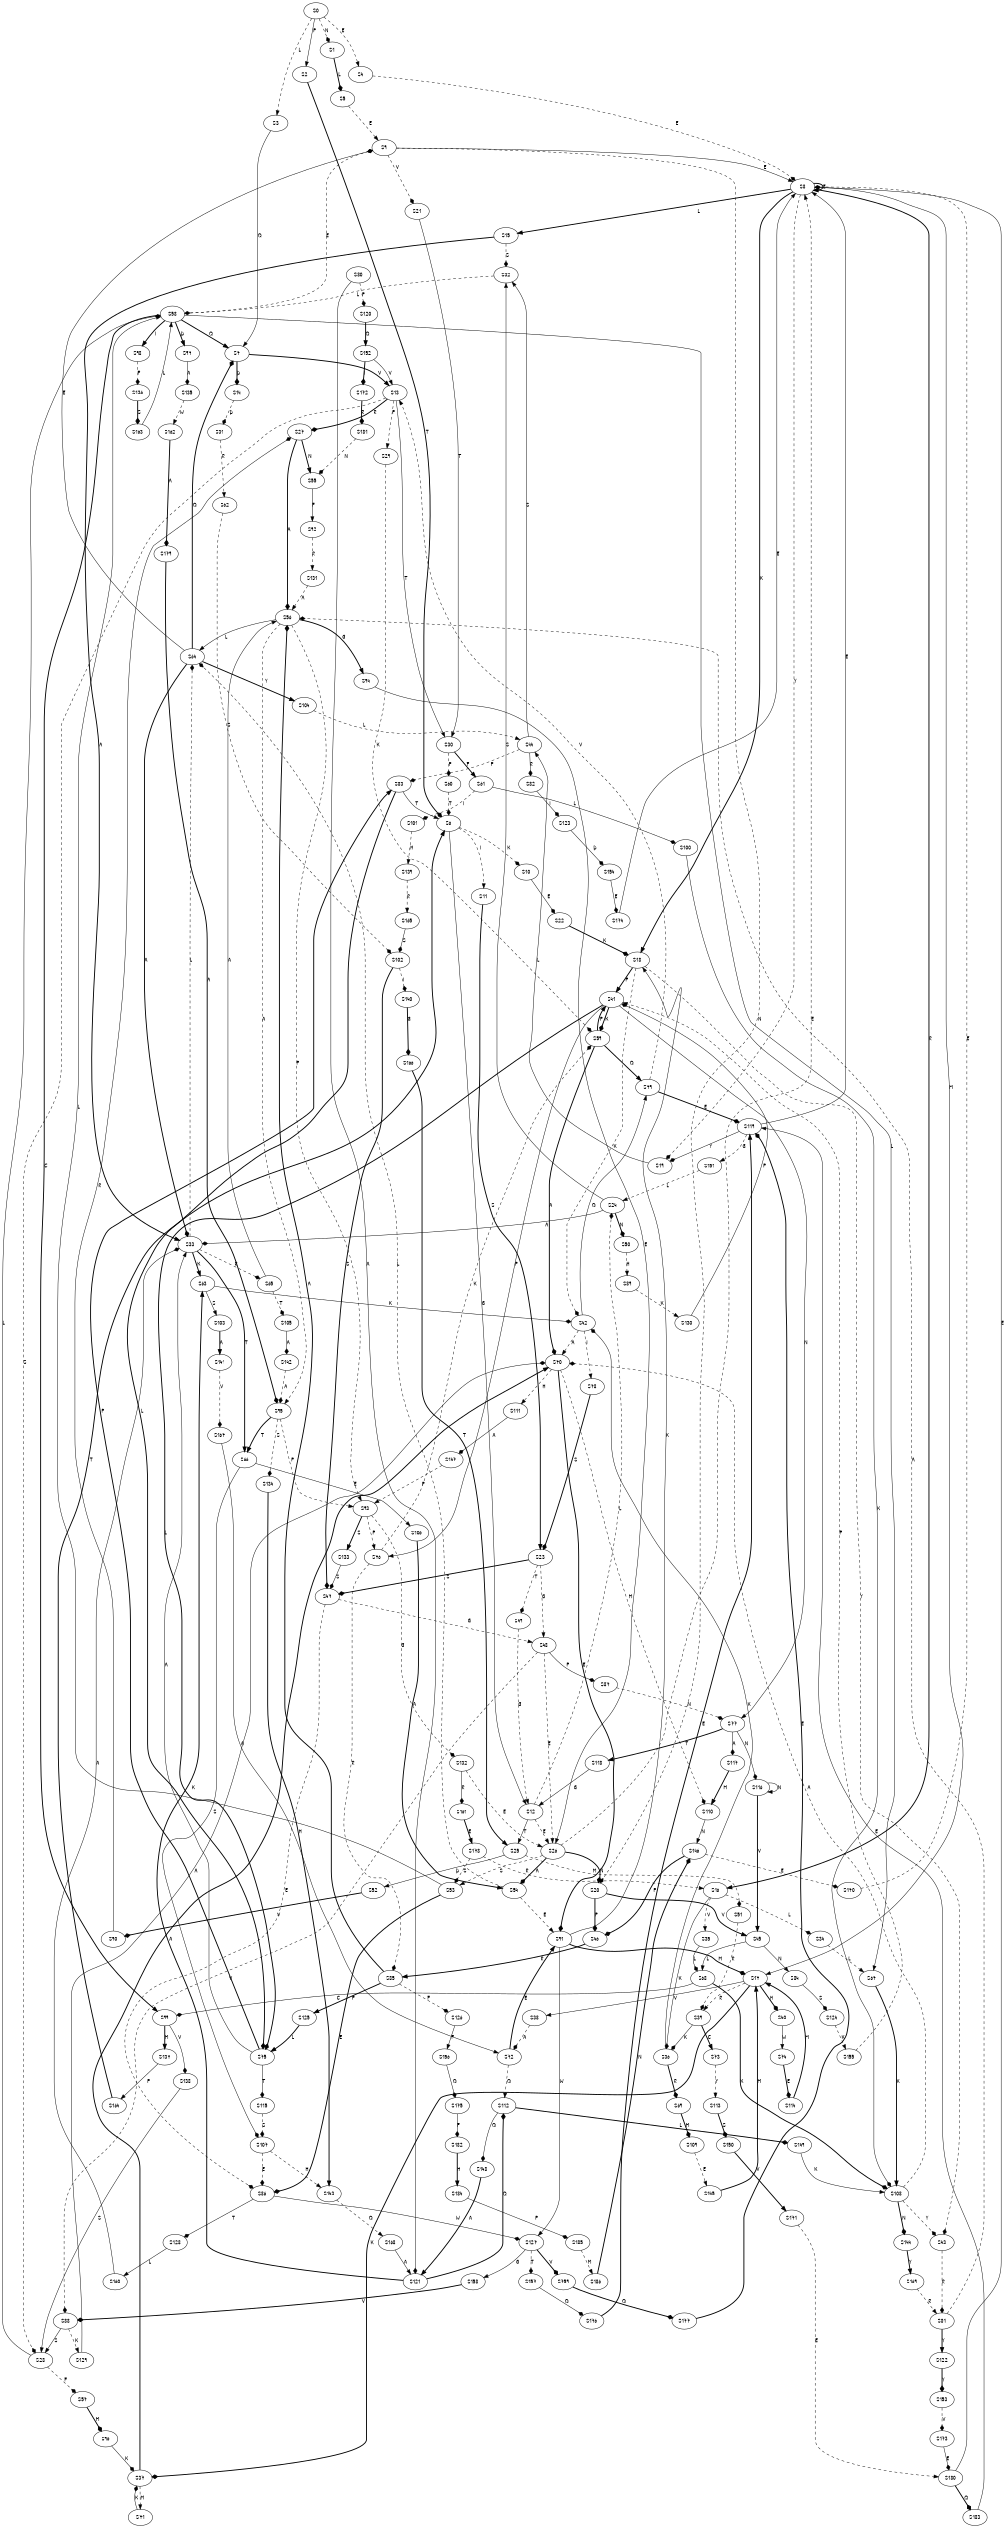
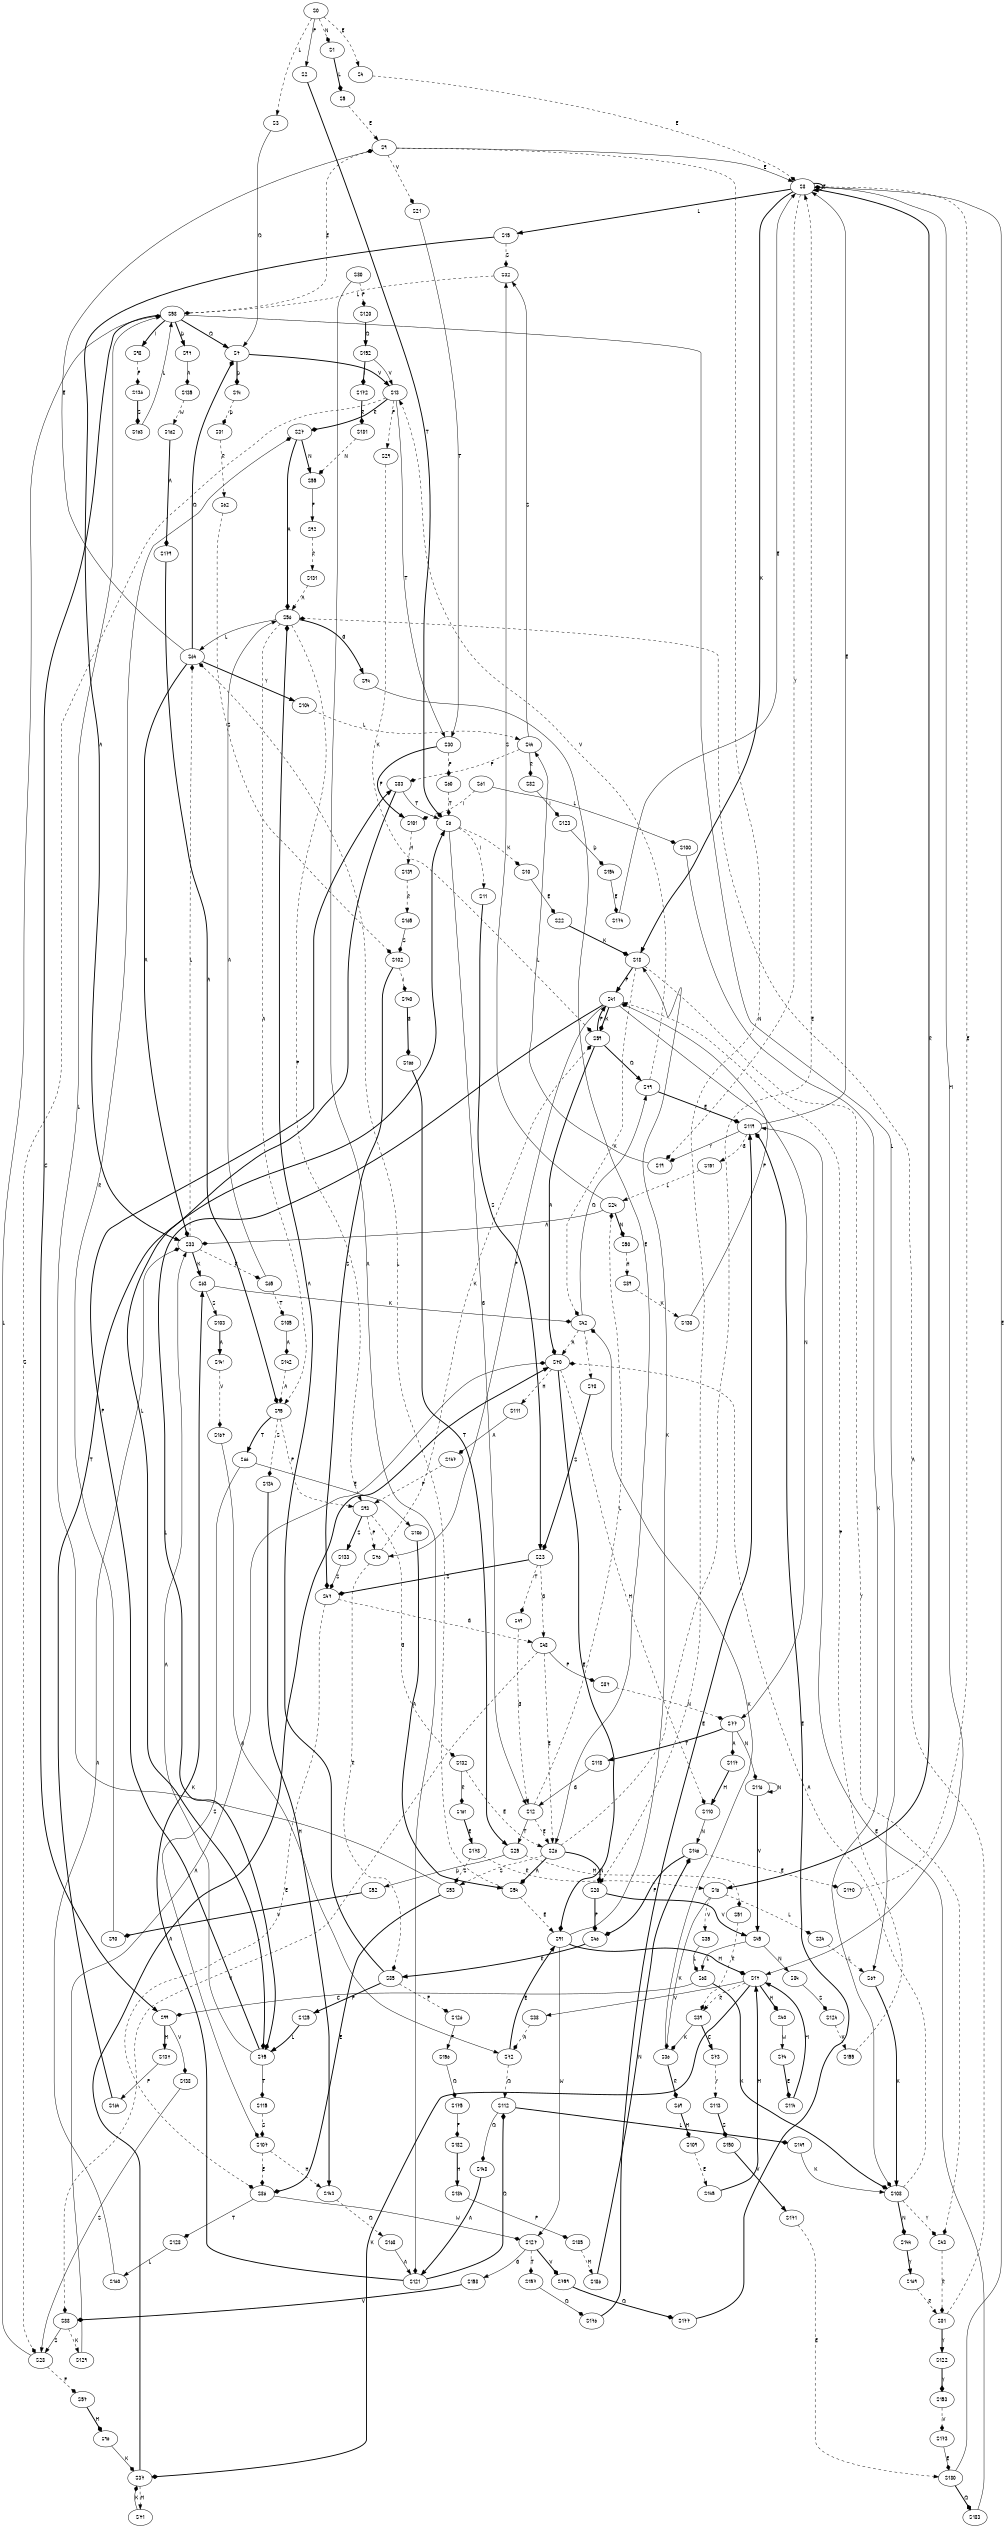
  strict digraph {
    fontname="Patrick Hand"
    node [fontname="Patrick Hand"]
    edge [arrowhead=diamond fontname="Patrick Hand" style=dashed]
    S0
    S1
    S2
    S3
    S4
    S5
    S6
    S7
    S8
    S9
    S10
    S11
    S12
    S13
    S14
    S15
    S16
    S17
    S18
    S19
    S20
    S21
    S22
    S23
    S24
    S25
    S26
    S27
    S28
    S29
    S30
    S31
    S32
    S33
    S34
    S35
    S36
    S37
    S38
    S39
    S40
    S41
    S42
    S43
    S44
    S45
    S46
    S47
    S48
    S49
    S50
    S51
    S52
    S53
    S54
    S55
    S56
    S57
    S58
    S59
    S60
    S61
    S62
    S63
    S64
    S65
    S66
    S67
    S68
    S69
    S70
    S71
    S72
    S73
    S74
    S75
    S76
    S77
    S78
    S79
    S81
    S82
    S83
    S84
    S85
    S86
    S87
    S88
    S89
    S90
    S91
    S92
    S93
    S94
    S95
    S96
    S97
    S98
    S99
    S100
    S101
    S102
    S103
    S104
    S105
    S106
    S107
    S108
    S109
    S110
    S111
    S112
    S113
    S114
    S115
    S116
    S117
    S118
    S119
    S80
    S120
    S121
    S122
    S123
    S124
    S125
    S126
    S127
    S128
    S129
    S130
    S131
    S132
    S133
    S134
    S135
    S136
    S137
    S138
    S139
    S140
    S141
    S142
    S143
    S144
    S145
    S146
    S147
    S148
    S149
    S150
    S151
    S152
    S153
    S154
    S155
    S156
    S157
    S158
    n160 [label=S759]
    S160
    S161
    S162
    S163
    S164
    S165
    S166
    S167
    S168
    S169
    S170
    S171
    S172
    S173
    S174
    S175
    S176
    S177
    S178
    S179
    S180
    S181
    S182
    S183
    S184
    S185
    S186
    S0 -> S1 [label=N]
    S0 -> S2 [arrowhead=normal label=P style=solid]
    S0 -> S3 [arrowhead=normal label=L]
    S0 -> S4 [arrowhead=normal label=E]
    S1 -> S5 [label=L style=bold]
    S2 -> S6 [label=T style=bold]
    S3 -> S7 [arrowhead=normal label=Q style=solid]
    S4 -> S8 [label=E]
    S5 -> S9 [arrowhead=normal label=E]
    S6 -> S10 [label=K]
    S6 -> S11 [arrowhead=normal label=I]
    S6 -> S12 [arrowhead=normal label=G style=solid]
    S7 -> S13 [arrowhead=normal label=V style=bold]
    S7 -> S14 [label=D style=bold]
    S8 -> S8 [arrowhead=normal label=E style=bold]
    S8 -> S15 [arrowhead=normal label=L style=bold]
    S8 -> S16 [arrowhead=normal label=R style=bold]
    S8 -> S17 [arrowhead=normal label=M style=solid]
    S8 -> S18 [arrowhead=normal label=K style=bold]
    S8 -> S19 [label=Y]
    S9 -> S8 [arrowhead=normal label=E style=solid]
    S9 -> S20 [label=N]
    S9 -> S21 [label=V]
    S10 -> S22 [label=E style=solid]
    S11 -> S23 [arrowhead=normal label=S style=bold]
    S12 -> S24 [label=L]
    S12 -> S25 [arrowhead=normal label=T style=solid]
    S12 -> S26 [arrowhead=normal label=E]
    S13 -> S27 [label=R style=bold]
    S13 -> S28 [label=S]
    S13 -> S29 [arrowhead=normal label=P]
    S13 -> S30 [arrowhead=normal label=T style=solid]
    S14 -> S31 [label=D]
    S15 -> S32 [label=S]
    S15 -> S33 [arrowhead=normal label=A style=bold]
    S16 -> S34 [label=L]
    S16 -> S35 [arrowhead=normal label=V]
    S16 -> S36 [label=K style=solid]
    S17 -> S37 [label=K style=bold]
    S17 -> S38 [arrowhead=normal label=V style=solid]
    S17 -> S39 [arrowhead=normal label=R]
    S17 -> S40 [label=H style=bold]
    S18 -> S41 [arrowhead=normal label=P style=bold]
    S18 -> S42 [label=K]
    S18 -> S43 [label=Y]
    S19 -> S44 [arrowhead=normal label=L style=solid]
    S20 -> S45 [arrowhead=normal label=V style=bold]
    S20 -> S46 [label=P style=bold]
    S21 -> S30 [arrowhead=normal label=T style=solid]
    S22 -> S18 [label=K style=bold]
    S23 -> S47 [label=S style=bold]
    S23 -> S48 [arrowhead=normal label=G]
    S23 -> S49 [label=T]
    S24 -> S32 [arrowhead=normal label=S style=solid]
    S24 -> S33 [label=A style=solid]
    S24 -> S50 [label=N style=bold]
    S25 -> S51 [label=M]
    S25 -> S52 [arrowhead=normal label=D style=solid]
    S26 -> S8 [arrowhead=normal label=E]
    S26 -> S20 [label=N style=bold]
    S26 -> S53 [arrowhead=normal label=S]
    S26 -> S54 [label=A style=bold]
    S27 -> S55 [arrowhead=normal label=N style=bold]
    S27 -> S56 [label=A style=bold]
    S28 -> S57 [label=F]
    S28 -> S58 [label=L style=solid]
    S29 -> S59 [label=K]
    S30 -> S60 [label=P]
-   S30 -> S61 [arrowhead=normal label=F style=bold]
+   S30 -> S101 [arrowhead=normal label=F style=bold]
    S31 -> S62 [arrowhead=normal label=R]
    S32 -> S58 [label=L]
    S33 -> S63 [arrowhead=normal label=K style=bold]
    S33 -> S64 [label=L]
    S33 -> S65 [label=R]
-   S33 -> S66 [arrowhead=normal label=T style=bold]
    S34 -> S67 [arrowhead=normal label=L]
    S35 -> S68 [label=L style=solid]
    S36 -> S42 [label=K style=solid]
    S36 -> S69 [label=R style=bold]
    S37 -> S70 [arrowhead=normal label=A style=bold]
    S37 -> S71 [arrowhead=normal label=M]
    S38 -> S72 [label=A]
    S39 -> S36 [label=K style=solid]
    S39 -> S73 [arrowhead=normal label=C style=bold]
    S40 -> S74 [arrowhead=normal label=W style=solid]
    S41 -> S59 [label=K style=bold]
    S41 -> S75 [label=L style=bold]
    S41 -> S76 [arrowhead=normal label=P style=solid]
    S41 -> S77 [arrowhead=normal label=N style=solid]
    S42 -> S70 [arrowhead=normal label=A]
    S42 -> S78 [arrowhead=normal label=I]
    S42 -> S79 [arrowhead=normal label=Q style=solid]
    S43 -> S81 [label=R]
    S44 -> S32 [arrowhead=normal label=S style=solid]
    S44 -> S82 [label=R style=solid]
    S44 -> S83 [label=P]
    S45 -> S68 [arrowhead=normal label=L style=solid]
    S45 -> S84 [arrowhead=normal label=N style=solid]
    S46 -> S85 [arrowhead=normal label=R style=bold]
    S47 -> S48 [arrowhead=normal label=G]
    S47 -> S86 [label=E]
    S48 -> S26 [arrowhead=normal label=E]
    S48 -> S87 [label=P style=solid]
    S48 -> S88 [label=V]
    S49 -> S12 [arrowhead=normal label=G]
    S50 -> S89 [arrowhead=normal label=H]
    S51 -> S39 [label=R]
    S52 -> S90 [label=V style=bold]
    S53 -> S58 [arrowhead=normal label=L style=solid]
    S53 -> S86 [label=E style=bold]
    S54 -> S64 [label=L]
    S54 -> S91 [arrowhead=normal label=E]
    S55 -> S92 [arrowhead=normal label=F style=solid]
    S56 -> S64 [arrowhead=normal label=L style=solid]
    S56 -> S93 [arrowhead=normal label=P]
    S56 -> S94 [arrowhead=normal label=G style=bold]
    S56 -> S95 [arrowhead=normal label=A]
    S57 -> S96 [label=M style=bold]
    S58 -> S7 [arrowhead=normal label=Q style=bold]
    S58 -> S9 [label=E]
    S58 -> S67 [arrowhead=normal label=L style=solid]
    S58 -> S97 [arrowhead=normal label=D style=bold]
    S58 -> S98 [arrowhead=normal label=I style=bold]
    S58 -> S99 [arrowhead=normal label=C style=bold]
    S59 -> S41 [arrowhead=normal label=P style=bold]
    S59 -> S70 [label=A style=bold]
    S59 -> S79 [arrowhead=normal label=Q style=bold]
    S60 -> S6 [label=T]
    S61 -> S100 [label=L style=solid]
    S61 -> S101 [label=I]
    S62 -> S102 [label=S]
    S63 -> S42 [label=K style=solid]
    S63 -> S103 [arrowhead=normal label=S style=solid]
    S64 -> S7 [label=Q style=bold]
    S64 -> S9 [label=E style=solid]
    S64 -> S33 [label=A style=bold]
    S64 -> S104 [arrowhead=normal label=Y style=bold]
    S65 -> S56 [arrowhead=normal label=A style=solid]
    S65 -> S105 [label=T]
    S66 -> S106 [arrowhead=normal label=E style=solid]
    S66 -> S107 [label=S style=solid]
    S67 -> S108 [arrowhead=normal label=K style=bold]
    S68 -> S99 [label=C style=solid]
    S68 -> S108 [label=K style=bold]
    S69 -> S109 [label=M style=bold]
    S70 -> S91 [label=E style=bold]
    S70 -> S110 [label=M]
    S70 -> S111 [arrowhead=normal label=H]
    S71 -> S37 [label=K style=solid]
    S72 -> S91 [arrowhead=normal label=E style=bold]
    S72 -> S112 [arrowhead=normal label=Q]
    S73 -> S113 [arrowhead=normal label=Y]
    S74 -> S114 [label=E style=bold]
    S75 -> S33 [arrowhead=normal label=A style=solid]
    S75 -> S83 [arrowhead=normal label=P style=bold]
    S75 -> S115 [label=T style=solid]
    S76 -> S59 [label=K]
    S76 -> S85 [label=R]
    S77 -> S116 [label=N style=solid]
    S77 -> S117 [label=A style=solid]
    S77 -> S118 [arrowhead=normal label=T style=bold]
    S78 -> S23 [label=S style=bold]
    S79 -> S13 [arrowhead=normal label=V]
    S79 -> S119 [label=E style=bold]
    S81 -> S56 [label=A]
    S81 -> S122 [arrowhead=normal label=Y style=bold]
    S82 -> S123 [label=I style=solid]
    S83 -> S6 [arrowhead=normal label=T style=solid]
    S83 -> S75 [label=L style=bold]
    S84 -> S124 [label=S style=solid]
    S85 -> S56 [label=A style=bold]
    S85 -> S125 [arrowhead=normal label=P style=bold]
    S85 -> S126 [label=F]
    S86 -> S127 [label=W style=solid]
    S86 -> S128 [label=T style=solid]
    S87 -> S77 [label=N]
    S88 -> S28 [arrowhead=normal label=S style=solid]
    S88 -> S129 [arrowhead=normal label=K]
    S89 -> S130 [arrowhead=normal label=K]
    S90 -> S27 [label=R style=solid]
    S91 -> S17 [label=M style=bold]
    S91 -> S18 [arrowhead=normal label=K style=solid]
    S91 -> S127 [arrowhead=normal label=W style=solid]
    S92 -> S131 [arrowhead=normal label=R]
    S93 -> S76 [arrowhead=normal label=P]
    S93 -> S132 [label=G]
    S93 -> S133 [arrowhead=normal label=S style=bold]
    S94 -> S26 [arrowhead=normal label=E style=solid]
    S95 -> S66 [arrowhead=normal label=T style=bold]
    S95 -> S93 [arrowhead=normal label=P]
    S95 -> S134 [label=S]
    S96 -> S37 [label=K style=solid]
    S97 -> S135 [label=A style=solid]
    S98 -> S136 [label=F]
    S99 -> S137 [arrowhead=normal label=M style=bold]
    S99 -> S138 [label=V style=solid]
    S100 -> S108 [label=K style=solid]
    S101 -> S139 [arrowhead=normal label=H]
    S102 -> S47 [label=S style=bold]
    S102 -> S140 [label=I]
    S103 -> S141 [arrowhead=normal label=A style=bold]
    S104 -> S44 [arrowhead=normal label=L]
    S105 -> S142 [label=A style=solid]
    S106 -> S54 [arrowhead=normal label=A style=bold]
    S107 -> S86 [label=E]
    S107 -> S143 [arrowhead=normal label=H]
    S108 -> S43 [label=Y]
    S108 -> S70 [label=A]
    S108 -> S144 [label=N style=bold]
    S109 -> S145 [arrowhead=normal label=E]
    S110 -> S146 [arrowhead=normal label=N style=solid]
    S111 -> S147 [label=A style=solid]
    S112 -> S148 [label=Q style=solid]
    S112 -> S149 [label=L style=bold]
    S113 -> S150 [label=S style=bold]
    S114 -> S17 [arrowhead=normal label=M style=bold]
    S115 -> S107 [label=S]
    S116 -> S45 [arrowhead=normal label=V style=bold]
    S116 -> S116 [arrowhead=normal label=N style=solid]
    S117 -> S110 [arrowhead=normal label=M style=bold]
    S118 -> S12 [arrowhead=normal label=G style=solid]
    S119 -> S8 [arrowhead=normal label=E style=solid]
    S119 -> S19 [label=Y style=solid]
    S119 -> S151 [arrowhead=normal label=G]
    S80 -> S120 [label=P]
    S80 -> S121 [label=A style=solid]
    S120 -> S152 [arrowhead=normal label=Q style=bold]
    S121 -> S63 [arrowhead=normal label=K style=bold]
    S121 -> S112 [label=Q style=bold]
    S122 -> S153 [label=Y style=bold]
    S123 -> S154 [label=D style=solid]
    S124 -> S155 [arrowhead=normal label=K]
    S125 -> S75 [arrowhead=normal label=L style=bold]
    S126 -> S156 [arrowhead=normal label=F style=solid]
    S127 -> S157 [label=T]
    S127 -> S158 [arrowhead=normal label=G style=solid]
    S127 -> n160 [label=V style=bold]
    S128 -> S160 [arrowhead=normal label=L style=solid]
    S129 -> S70 [label=A style=solid]
    S130 -> S41 [label=P style=solid]
    S131 -> S56 [arrowhead=normal label=A]
    S132 -> S26 [arrowhead=normal label=E]
    S132 -> S161 [label=R style=solid]
    S133 -> S47 [label=S style=solid]
    S134 -> S143 [arrowhead=normal label=H style=bold]
    S135 -> S162 [arrowhead=normal label=W]
    S136 -> S163 [label=S style=bold]
    S137 -> S164 [arrowhead=normal label=P style=solid]
    S138 -> S28 [arrowhead=normal label=S style=solid]
    S139 -> S165 [arrowhead=normal label=R]
    S140 -> S166 [label=G style=bold]
    S141 -> S167 [label=V]
    S142 -> S95 [label=A]
    S143 -> S168 [arrowhead=normal label=Q]
    S144 -> S169 [arrowhead=normal label=Y style=bold]
    S145 -> S17 [arrowhead=normal label=M style=bold]
    S146 -> S46 [label=P style=bold]
    S146 -> S170 [label=E]
    S147 -> S93 [arrowhead=normal label=P]
    S148 -> S121 [arrowhead=normal label=A style=bold]
    S149 -> S108 [arrowhead=normal label=K style=solid]
    S150 -> S171 [arrowhead=normal label=V style=bold]
    S151 -> S24 [arrowhead=normal label=L]
    S152 -> S13 [arrowhead=normal label=V style=solid]
    S152 -> S172 [label=I style=bold]
    S153 -> S173 [label=V]
    S154 -> S174 [label=E style=solid]
    S155 -> S41 [arrowhead=normal label=P]
    S156 -> S175 [label=Q style=solid]
    S157 -> S176 [label=Q style=solid]
    S158 -> S88 [label=V style=bold]
    n160 -> S177 [label=Q style=bold]
    S160 -> S33 [label=A style=solid]
    S161 -> S178 [arrowhead=normal label=E style=bold]
    S162 -> S179 [label=A style=bold]
    S163 -> S58 [arrowhead=normal label=L style=solid]
    S164 -> S6 [arrowhead=normal label=T style=bold]
    S165 -> S102 [label=S style=solid]
    S166 -> S25 [arrowhead=normal label=T style=bold]
    S167 -> S72 [arrowhead=normal label=A style=solid]
    S168 -> S121 [arrowhead=normal label=A style=solid]
    S169 -> S81 [arrowhead=normal label=R]
    S170 -> S8 [label=E]
    S171 -> S180 [arrowhead=normal label=E]
    S172 -> S181 [label=R style=bold]
    S173 -> S180 [label=E style=solid]
    S174 -> S8 [arrowhead=normal label=E style=solid]
    S175 -> S182 [label=F style=solid]
    S176 -> S119 [arrowhead=normal label=E style=bold]
    S177 -> S119 [label=E style=bold]
    S178 -> S16 [arrowhead=normal label=R]
    S178 -> S53 [label=S]
    S179 -> S95 [label=A style=bold]
    S180 -> S8 [arrowhead=normal label=E style=solid]
    S180 -> S183 [label=Q style=bold]
    S181 -> S55 [label=N]
    S182 -> S184 [arrowhead=normal label=H style=bold]
    S183 -> S119 [arrowhead=normal label=E style=solid]
    S184 -> S185 [label=P style=solid]
    S185 -> S186 [arrowhead=normal label=M]
    S186 -> S146 [label=N style=bold]
  }
